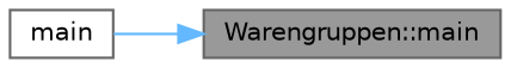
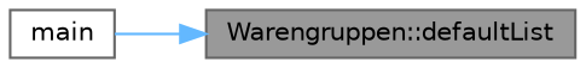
  digraph {
    rankdir=RL
    node [fontname=Helvetica fontsize=10 shape=box style=filled]
-   n1 [color=gray40 fillcolor=grey60 fontcolor=black height=0.2 label="Warengruppen::main" width=0.4]
+   n1 [color=gray40 fillcolor=grey60 fontcolor=black height=0.2 label="Warengruppen::defaultList" width=0.4]
    n2 [color=grey40 fillcolor=white height=0.2 label=main width=0.4]
    n1 -> n2 [color=steelblue1 dir=back fontname=Helvetica fontsize=10 labelfontname=Helvetica labelfontsize=10 style=solid]
  }
